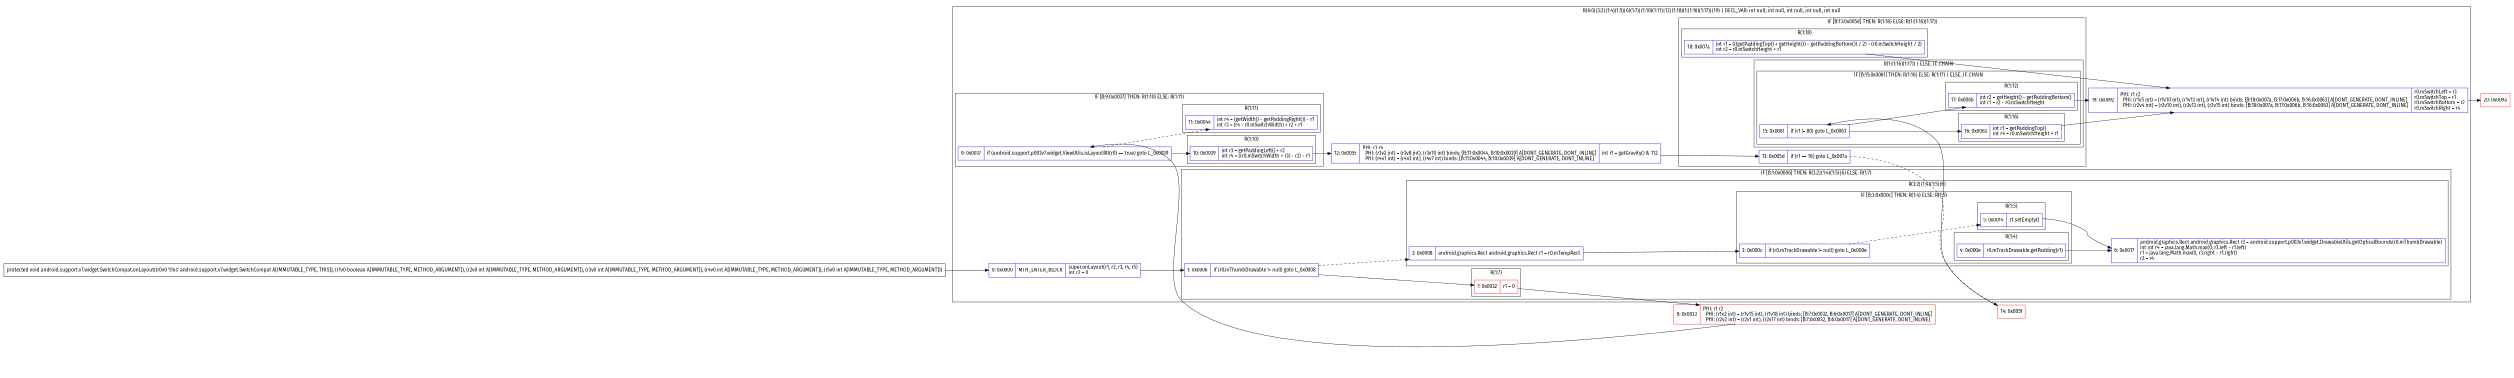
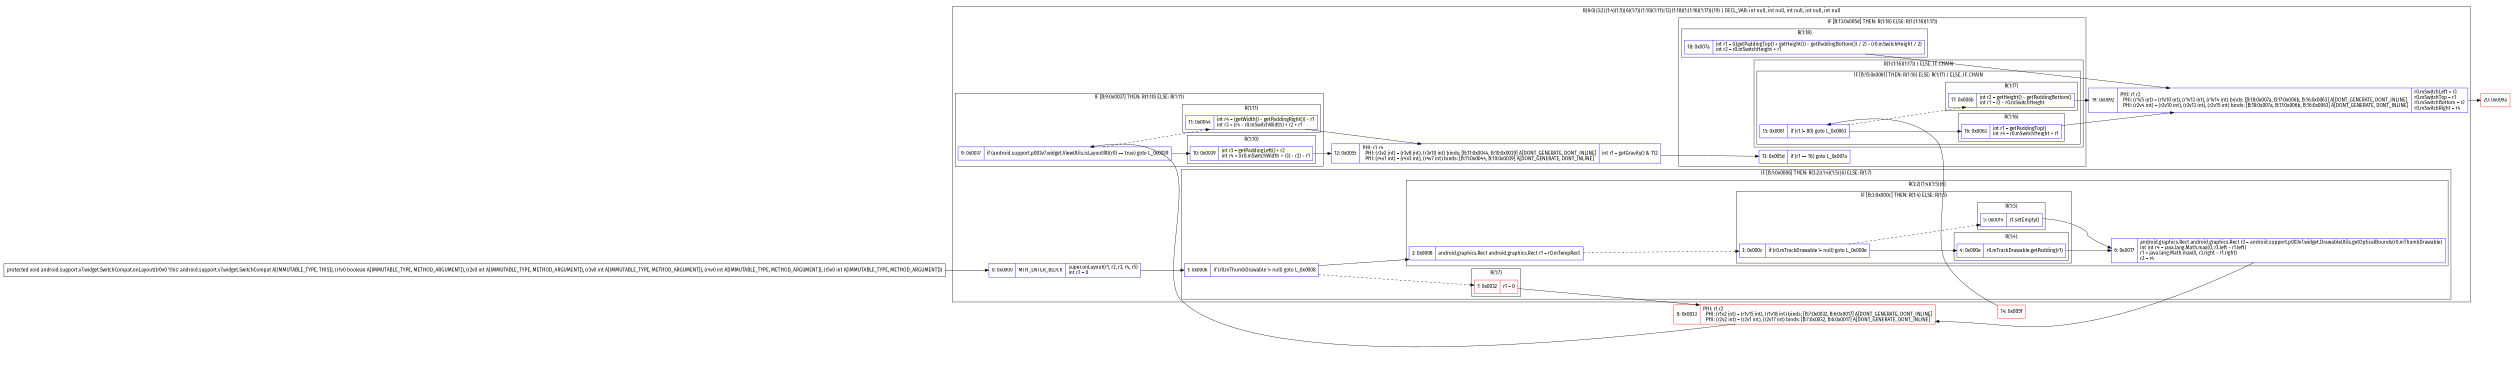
  digraph {
    fontname="Fira Sans"
    rankdir=LR
    node [color=blue fontname="Fira Sans" shape=record]
    edge [fontname="Fira Sans"]
    n1 [label="{4\:\ 0x000e|r0.mTrackDrawable.getPadding(r1)\l}"]
    n2 [label="{5\:\ 0x0014|r1.setEmpty()\l}"]
    n3 [label="{3\:\ 0x000c|if (r0.mTrackDrawable != null) goto L_0x000e\l}"]
    n4 [label="{2\:\ 0x0008|android.graphics.Rect android.graphics.Rect r1 = r0.mTempRect\l}"]
    n5 [label="{6\:\ 0x0017|android.graphics.Rect android.graphics.Rect r3 = android.support.p003v7.widget.DrawableUtils.getOpticalBounds(r0.mThumbDrawable)\lint int r4 = java.lang.Math.max(0, r3.left \- r1.left)\lr1 = java.lang.Math.max(0, r3.right \- r1.right)\lr2 = r4\l}"]
    n6 [color=red label="{7\:\ 0x0032|r1 = 0\l}"]
    n7 [label="{1\:\ 0x0006|if (r0.mThumbDrawable != null) goto L_0x0008\l}"]
    n8 [label="{10\:\ 0x0039|int r3 = getPaddingLeft() + r2\lint r4 = ((r0.mSwitchWidth + r3) \- r2) \- r1\l}"]
    n9 [label="{11\:\ 0x0044|int r4 = (getWidth() \- getPaddingRight()) \- r1\lint r3 = (r4 \- r0.mSwitchWidth) + r2 + r1\l}"]
    n10 [label="{9\:\ 0x0037|if (android.support.p003v7.widget.ViewUtils.isLayoutRtl(r0) == true) goto L_0x0039\l}"]
    n11 [label="{18\:\ 0x007a|int r1 = (((getPaddingTop() + getHeight()) \- getPaddingBottom()) \/ 2) \- (r0.mSwitchHeight \/ 2)\lint r2 = r0.mSwitchHeight + r1\l}"]
    n12 [label="{16\:\ 0x0063|int r1 = getPaddingTop()\lint r4 = r0.mSwitchHeight + r1\l}"]
    n13 [label="{17\:\ 0x006b|int r2 = getHeight() \- getPaddingBottom()\lint r1 = r2 \- r0.mSwitchHeight\l}"]
    n14 [label="{15\:\ 0x0061|if (r1 != 80) goto L_0x0063\l}"]
    n15 [label="{13\:\ 0x005d|if (r1 == 16) goto L_0x007a\l}"]
    n16 [label="{0\:\ 0x0000|MTH_ENTER_BLOCK\l|super.onLayout(r1, r2, r3, r4, r5)\lint r2 = 0\l}"]
    n17 [label="{12\:\ 0x0055|PHI: r3 r4 \l  PHI: (r3v2 int) = (r3v8 int), (r3v10 int) binds: [B:11:0x0044, B:10:0x0039] A[DONT_GENERATE, DONT_INLINE]\l  PHI: (r4v1 int) = (r4v3 int), (r4v7 int) binds: [B:11:0x0044, B:10:0x0039] A[DONT_GENERATE, DONT_INLINE]\l|int r1 = getGravity() & 112\l}"]
    n18 [label="{19\:\ 0x0092|PHI: r1 r2 \l  PHI: (r1v5 int) = (r1v10 int), (r1v13 int), (r1v14 int) binds: [B:18:0x007a, B:17:0x006b, B:16:0x0063] A[DONT_GENERATE, DONT_INLINE]\l  PHI: (r2v4 int) = (r2v10 int), (r2v13 int), (r2v15 int) binds: [B:18:0x007a, B:17:0x006b, B:16:0x0063] A[DONT_GENERATE, DONT_INLINE]\l|r0.mSwitchLeft = r3\lr0.mSwitchTop = r1\lr0.mSwitchBottom = r2\lr0.mSwitchRight = r4\l}"]
    n19 [color=red label="{8\:\ 0x0033|PHI: r1 r2 \l  PHI: (r1v2 int) = (r1v15 int), (r1v18 int) binds: [B:7:0x0032, B:6:0x0017] A[DONT_GENERATE, DONT_INLINE]\l  PHI: (r2v2 int) = (r2v1 int), (r2v17 int) binds: [B:7:0x0032, B:6:0x0017] A[DONT_GENERATE, DONT_INLINE]\l}"]
    n20 [color=red label="{14\:\ 0x005f}"]
    n21 [color=red label="{20\:\ 0x009a}"]
    n22 [label="{protected void android.support.v7.widget.SwitchCompat.onLayout((r0v0 'this' android.support.v7.widget.SwitchCompat A[IMMUTABLE_TYPE, THIS]), (r1v0 boolean A[IMMUTABLE_TYPE, METHOD_ARGUMENT]), (r2v0 int A[IMMUTABLE_TYPE, METHOD_ARGUMENT]), (r3v0 int A[IMMUTABLE_TYPE, METHOD_ARGUMENT]), (r4v0 int A[IMMUTABLE_TYPE, METHOD_ARGUMENT]), (r5v0 int A[IMMUTABLE_TYPE, METHOD_ARGUMENT])) }" color=""]
    subgraph cluster_1 {
      label="R(6:0|(3:2|(1:4)(1:5)|6)(1:7)|(1:10)(1:11)|12|(1:18)(1:(1:16)(1:17))|19) | DECL_VAR: int null, int null, int null, int null, int null\l"
      n16
      n17
      n18
      subgraph cluster_2 {
        label="IF [B:1:0x0006] THEN: R(3:2|(1:4)(1:5)|6) ELSE: R(1:7)"
        n7
        subgraph cluster_3 {
          label="R(3:2|(1:4)(1:5)|6)"
          n4
          n5
          subgraph cluster_4 {
            label="IF [B:3:0x000c] THEN: R(1:4) ELSE: R(1:5)"
            n3
            subgraph cluster_5 {
              label="R(1:4)"
              n1
            }
            subgraph cluster_6 {
              label="R(1:5)"
              n2
            }
          }
        }
        subgraph cluster_7 {
          label="R(1:7)"
          n6
        }
      }
      subgraph cluster_8 {
        label="IF [B:9:0x0037] THEN: R(1:10) ELSE: R(1:11)"
        n10
        subgraph cluster_9 {
          label="R(1:10)"
          n8
        }
        subgraph cluster_10 {
          label="R(1:11)"
          n9
        }
      }
      subgraph cluster_11 {
        label="IF [B:13:0x005d] THEN: R(1:18) ELSE: R(1:(1:16)(1:17))"
        n15
        subgraph cluster_12 {
          label="R(1:18)"
          n11
        }
        subgraph cluster_13 {
          label="R(1:(1:16)(1:17)) | ELSE_IF_CHAIN\l"
          subgraph cluster_14 {
            label="IF [B:15:0x0061] THEN: R(1:16) ELSE: R(1:17) | ELSE_IF_CHAIN\l"
            n14
            subgraph cluster_15 {
              label="R(1:16)"
              n12
            }
            subgraph cluster_16 {
-             label="R(1:12)"
+             label="R(1:17)"
              n13
            }
          }
        }
      }
    }
    n1 -> n5
    n2 -> n5
+   n3 -> n1
    n3 -> n2 [style=dashed]
-   n4 -> n3
+   n4 -> n3 [style=dashed]
+   n5 -> n19
    n6 -> n19
-   n7 -> n4 [style=dashed]
-   n7 -> n6 [style=solid]
+   n7 -> n4
+   n7 -> n6 [style=dashed]
    n8 -> n17
+   n9 -> n17
    n10 -> n8
    n10 -> n9 [style=dashed]
    n11 -> n18
    n12 -> n18
    n13 -> n18
    n14 -> n12
-   n14 -> n13 [style=solid]
-   n15 -> n20 [style=dashed]
+   n14 -> n13 [style=dashed]
    n16 -> n7
    n17 -> n15
    n18 -> n21
    n19 -> n10
    n20 -> n14
    n22 -> n16
  }
